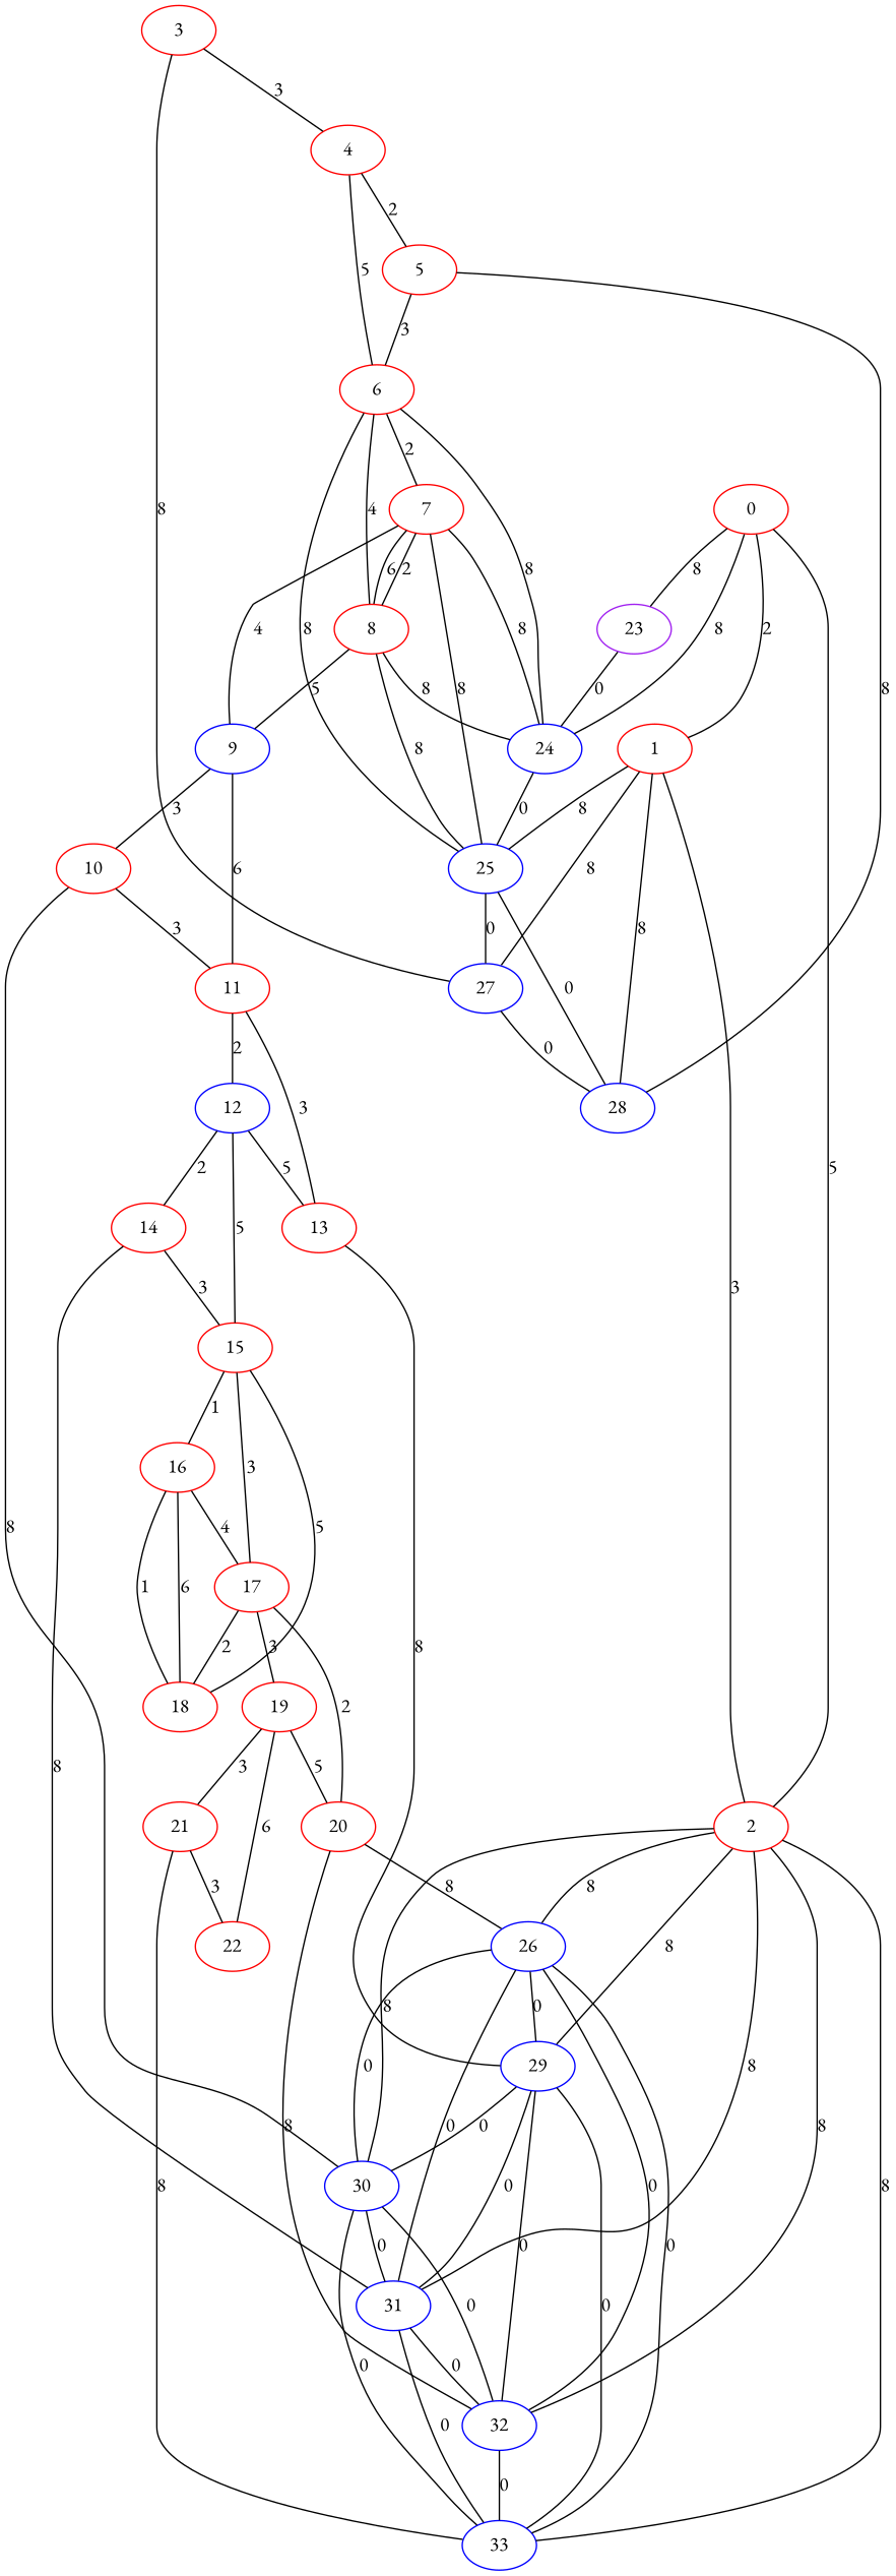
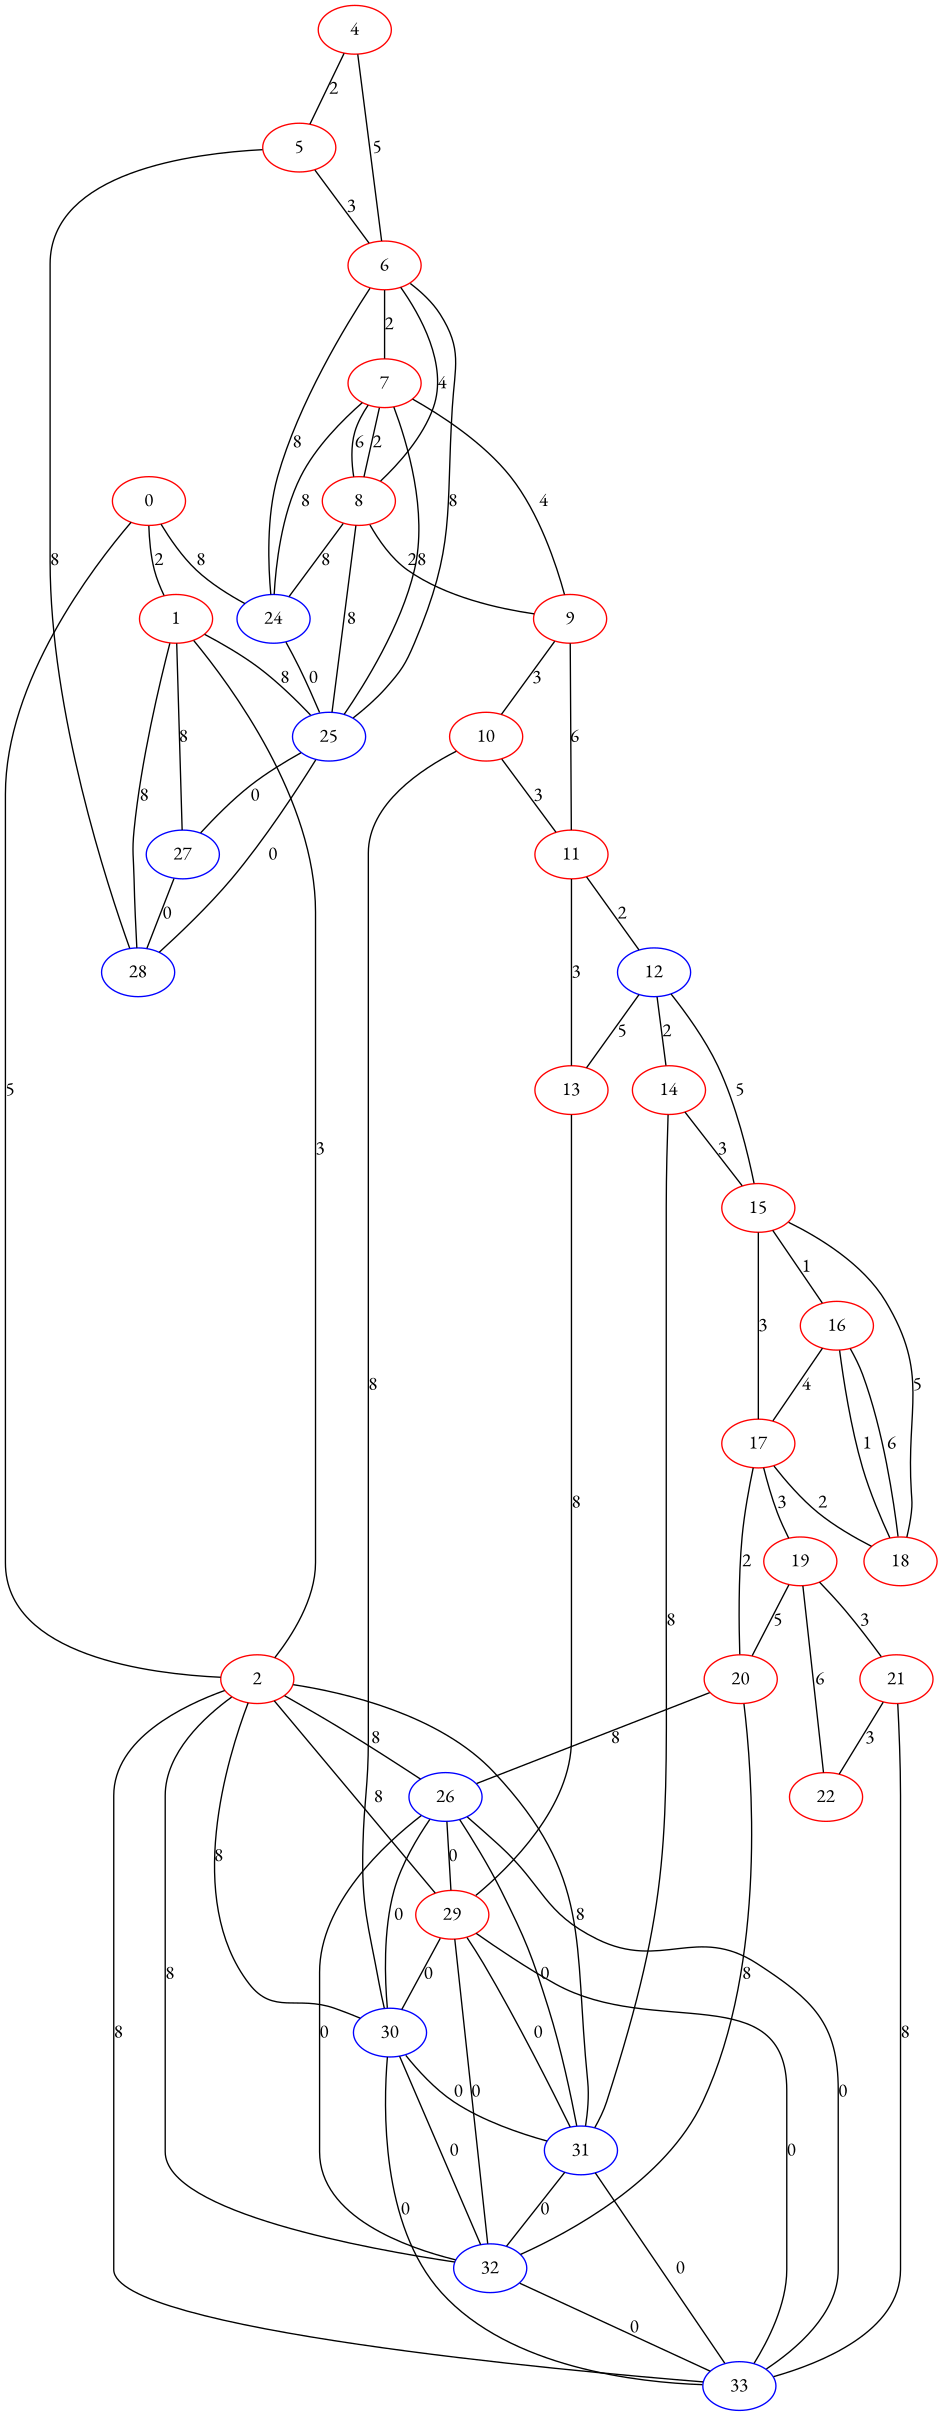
  graph {
    fontname="EB Garamond"
    node [color=red fontname="EB Garamond" weight=1]
    edge [fontname="EB Garamond"]
    0
    1
    2
-   23 [color=purple weight=4]
    24 [color=blue weight=3]
    25 [color=blue weight=3]
    27 [color=blue weight=3]
    28 [color=blue weight=3]
    26 [color=blue weight=3]
-   29 [color=blue weight=3]
+   29 [weight=3]
    30 [color=blue weight=3]
    31 [color=blue weight=3]
    32 [color=blue weight=3]
    33 [color=blue weight=3]
-   3
    4
    5
    6
    7
    8
-   9 [color=blue]
+   9
    10
    11
    12 [color=blue]
    13
    14
    15
    16
    17
    18
    19
    20
    21
    22
    0 -- 1 [label=2]
    0 -- 2 [label=5]
-   0 -- 23 [label=8]
    0 -- 24 [label=8]
    1 -- 2 [label=3]
    1 -- 25 [label=8]
    1 -- 27 [label=8]
    1 -- 28 [label=8]
    2 -- 26 [label=8]
    2 -- 29 [label=8]
    2 -- 30 [label=8]
    2 -- 31 [label=8]
    2 -- 32 [label=8]
    2 -- 33 [label=8]
-   23 -- 24 [label=0]
    24 -- 25 [label=0]
    25 -- 27 [label=0]
    25 -- 28 [label=0]
    27 -- 28 [label=0]
    26 -- 29 [label=0]
    26 -- 30 [label=0]
    26 -- 31 [label=0]
    26 -- 32 [label=0]
    26 -- 33 [label=0]
    29 -- 30 [label=0]
    29 -- 31 [label=0]
    29 -- 32 [label=0]
    29 -- 33 [label=0]
    30 -- 31 [label=0]
    30 -- 32 [label=0]
    30 -- 33 [label=0]
    31 -- 32 [label=0]
    31 -- 33 [label=0]
    32 -- 33 [label=0]
-   3 -- 27 [label=8]
-   3 -- 4 [label=3]
    4 -- 5 [label=2]
    4 -- 6 [label=5]
    5 -- 28 [label=8]
    5 -- 6 [label=3]
    6 -- 24 [label=8]
    6 -- 25 [label=8]
    6 -- 7 [label=2]
    6 -- 8 [label=4]
    7 -- 24 [label=8]
    7 -- 25 [label=8]
    7 -- 8 [label=2]
    7 -- 8 [label=6]
    7 -- 9 [label=4]
    8 -- 24 [label=8]
    8 -- 25 [label=8]
-   8 -- 9 [label=5]
+   8 -- 9 [label=2]
    9 -- 10 [label=3]
    9 -- 11 [label=6]
    10 -- 30 [label=8]
    10 -- 11 [label=3]
    11 -- 12 [label=2]
    11 -- 13 [label=3]
    12 -- 13 [label=5]
    12 -- 14 [label=2]
    12 -- 15 [label=5]
    13 -- 29 [label=8]
    14 -- 31 [label=8]
    14 -- 15 [label=3]
    15 -- 16 [label=1]
    15 -- 17 [label=3]
    15 -- 18 [label=5]
    16 -- 17 [label=4]
    16 -- 18 [label=1]
    16 -- 18 [label=6]
    17 -- 18 [label=2]
    17 -- 19 [label=3]
    17 -- 20 [label=2]
    19 -- 20 [label=5]
    19 -- 21 [label=3]
    19 -- 22 [label=6]
    20 -- 26 [label=8]
    20 -- 32 [label=8]
    21 -- 33 [label=8]
    21 -- 22 [label=3]
  }
